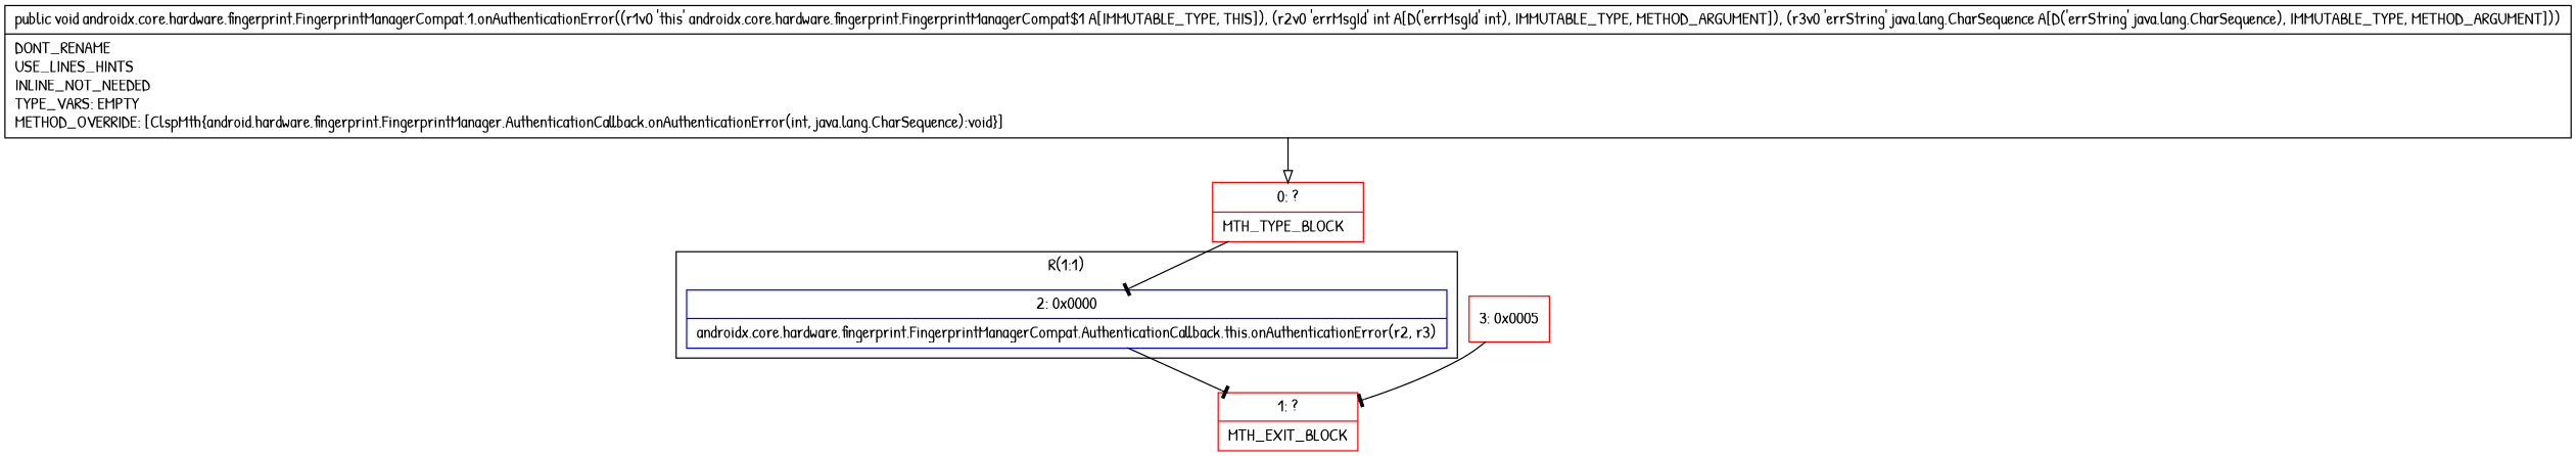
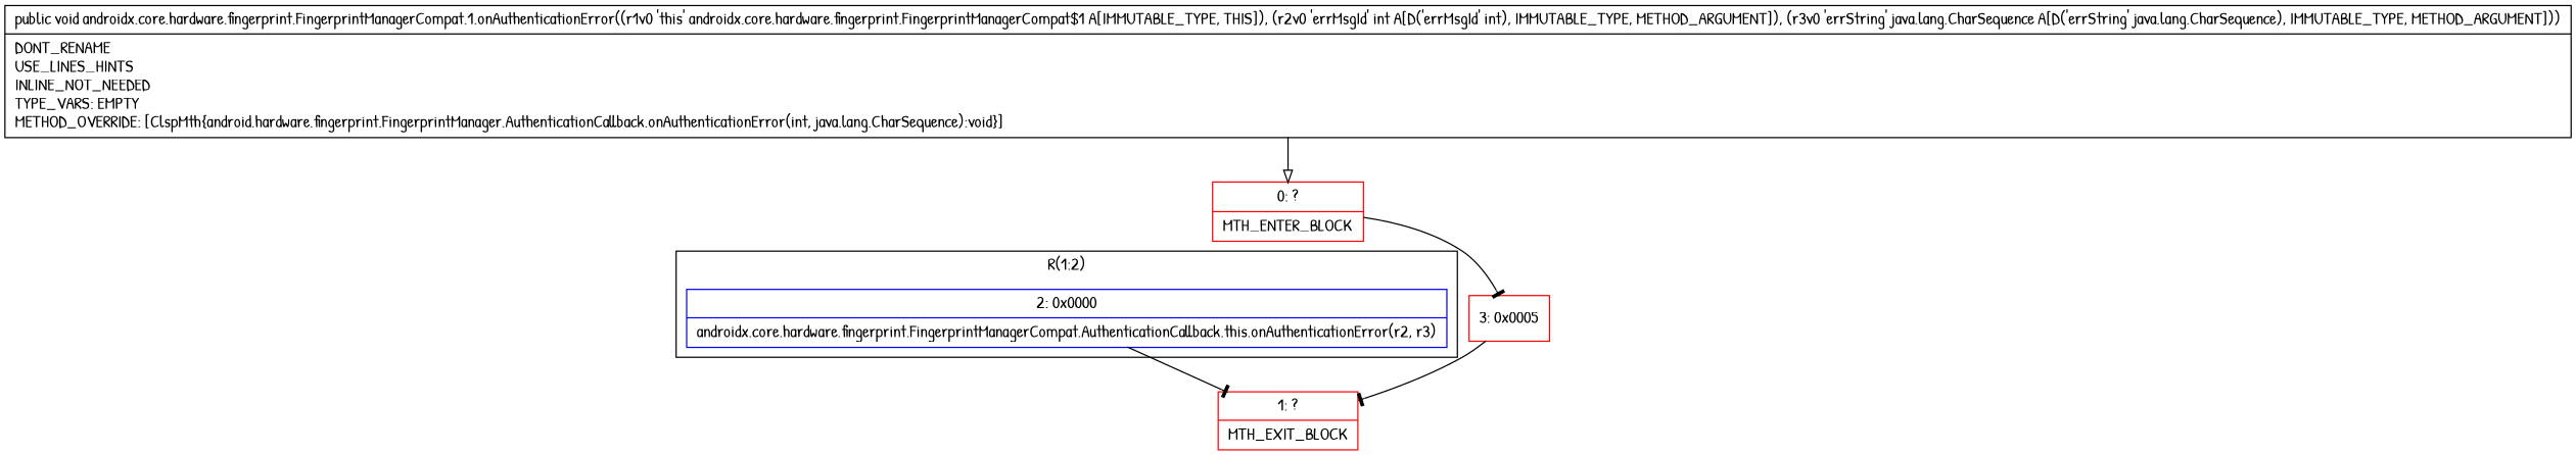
  digraph {
    fontname="Patrick Hand"
    node [color=red fontname="Patrick Hand" shape=record]
    edge [arrowhead=tee fontname="Patrick Hand"]
    n1 [color=blue label="{2\:\ 0x0000|androidx.core.hardware.fingerprint.FingerprintManagerCompat.AuthenticationCallback.this.onAuthenticationError(r2, r3)\l}"]
    n2 [label="{1\:\ ?|MTH_EXIT_BLOCK\l}"]
    n3 [label="{3\:\ 0x0005}"]
-   n4 [label="{0\:\ ?|MTH_TYPE_BLOCK\l}"]
+   n4 [label="{0\:\ ?|MTH_ENTER_BLOCK\l}"]
    n5 [label="{public void androidx.core.hardware.fingerprint.FingerprintManagerCompat.1.onAuthenticationError((r1v0 'this' androidx.core.hardware.fingerprint.FingerprintManagerCompat$1 A[IMMUTABLE_TYPE, THIS]), (r2v0 'errMsgId' int A[D('errMsgId' int), IMMUTABLE_TYPE, METHOD_ARGUMENT]), (r3v0 'errString' java.lang.CharSequence A[D('errString' java.lang.CharSequence), IMMUTABLE_TYPE, METHOD_ARGUMENT]))  | DONT_RENAME\lUSE_LINES_HINTS\lINLINE_NOT_NEEDED\lTYPE_VARS: EMPTY\lMETHOD_OVERRIDE: [ClspMth\{android.hardware.fingerprint.FingerprintManager.AuthenticationCallback.onAuthenticationError(int, java.lang.CharSequence):void\}]\l}" color=""]
    subgraph cluster_1 {
-     label="R(1:1)"
+     label="R(1:2)"
      n1
    }
    n1 -> n2
    n3 -> n2
-   n4 -> n1
+   n4 -> n3
    n5 -> n4 [arrowhead=onormal]
  }
